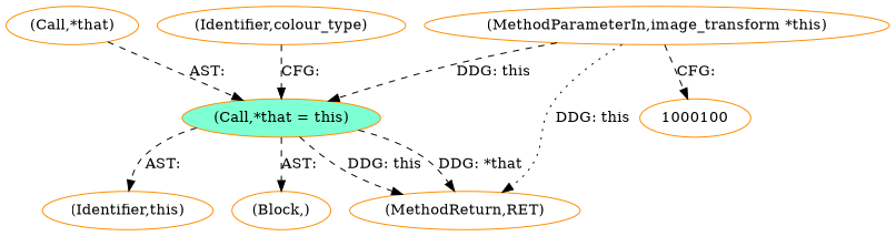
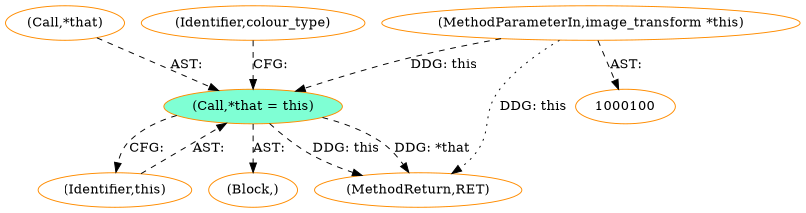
  digraph {
    node [color=darkorange fillcolor=white style=filled]
    edge [style=dashed]
    n1 [fillcolor=aquamarine label="(Call,*that = this)"]
    n2 [label="(Identifier,this)"]
    n3 [label="(Block,)"]
    n4 [label="(MethodReturn,RET)"]
    n5 [label="(MethodParameterIn,image_transform *this)"]
    1000100
    n7 [label="(Call,*that)"]
    n8 [label="(Identifier,colour_type)"]
-   n1 -> n2 [label="AST: "]
+   n1 -> n2 [label="CFG: "]
    n1 -> n3 [label="AST: "]
    n1 -> n4 [label="DDG: this"]
    n1 -> n4 [label="DDG: *that"]
+   n2 -> n1 [label="AST: "]
    n5 -> n1 [label="DDG: this"]
    n5 -> n4 [label="DDG: this" style=dotted]
-   n5 -> 1000100 [label="CFG: "]
+   n5 -> 1000100 [label="AST: "]
    n7 -> n1 [label="AST: "]
    n8 -> n1 [label="CFG: "]
  }
